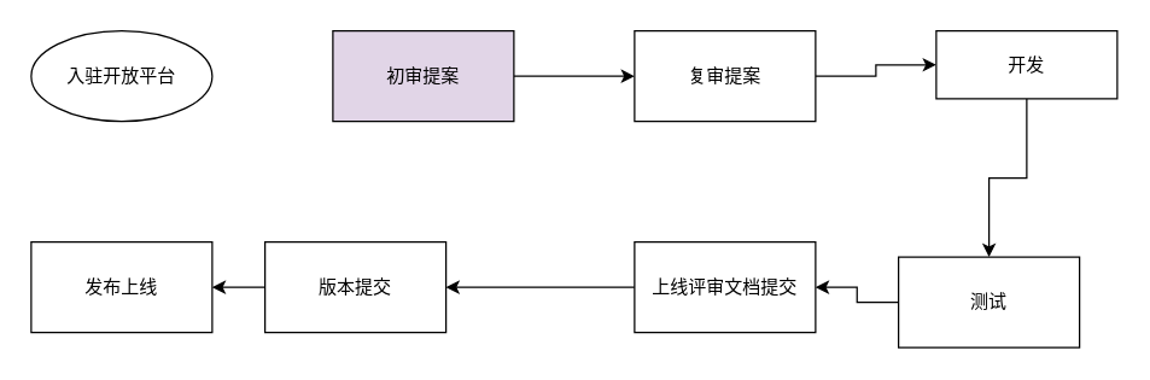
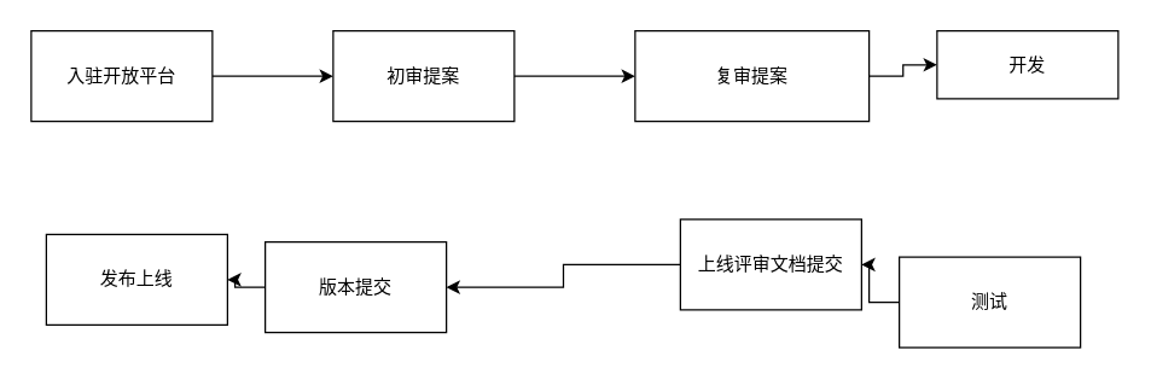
  <mxCell id="0" />
  <mxCell id="1" parent="0" />
- <mxCell id="3" value="入驻开放平台" style="ellipse;whiteSpace=wrap;html=1;" vertex="1" parent="1"><mxGeometry x="20" y="20" width="120" height="60" as="geometry" /></mxCell>
+ <mxCell id="2" value="" style="edgeStyle=orthogonalEdgeStyle;rounded=0;orthogonalLoop=1;jettySize=auto;html=1;" edge="1" parent="1" source="3" target="5"><mxGeometry relative="1" as="geometry" /></mxCell>
+ <mxCell id="3" value="入驻开放平台" style="rounded=0;whiteSpace=wrap;html=1;" vertex="1" parent="1"><mxGeometry x="20" y="20" width="120" height="60" as="geometry" /></mxCell>
  <mxCell id="4" value="" style="edgeStyle=orthogonalEdgeStyle;rounded=0;orthogonalLoop=1;jettySize=auto;html=1;" edge="1" parent="1" source="5" target="7"><mxGeometry relative="1" as="geometry" /></mxCell>
- <mxCell id="5" value="初审提案" style="rounded=0;whiteSpace=wrap;html=1;fillColor=#e1d5e7;" vertex="1" parent="1"><mxGeometry x="220" y="20" width="120" height="60" as="geometry" /></mxCell>
+ <mxCell id="5" value="初审提案" style="rounded=0;whiteSpace=wrap;html=1;" vertex="1" parent="1"><mxGeometry x="220" y="20" width="120" height="60" as="geometry" /></mxCell>
  <mxCell id="6" value="" style="edgeStyle=orthogonalEdgeStyle;rounded=0;orthogonalLoop=1;jettySize=auto;html=1;" edge="1" parent="1" source="7" target="9"><mxGeometry relative="1" as="geometry" /></mxCell>
- <mxCell id="7" value="复审提案" style="rounded=0;whiteSpace=wrap;html=1;" vertex="1" parent="1"><mxGeometry x="420" y="20" width="120" height="60" as="geometry" /></mxCell>
- <mxCell id="8" value="" style="edgeStyle=orthogonalEdgeStyle;rounded=0;orthogonalLoop=1;jettySize=auto;html=1;" edge="1" parent="1" source="9" target="11"><mxGeometry relative="1" as="geometry" /></mxCell>
+ <mxCell id="7" value="复审提案" style="rounded=0;whiteSpace=wrap;html=1;" vertex="1" parent="1"><mxGeometry x="420" y="20" width="155" height="60" as="geometry" /></mxCell>
  <mxCell id="9" value="开发" style="rounded=0;whiteSpace=wrap;html=1;" vertex="1" parent="1"><mxGeometry x="620" y="20" width="120" height="45" as="geometry" /></mxCell>
  <mxCell id="10" value="" style="edgeStyle=orthogonalEdgeStyle;rounded=0;orthogonalLoop=1;jettySize=auto;html=1;" edge="1" parent="1" source="11" target="13"><mxGeometry relative="1" as="geometry" /></mxCell>
  <mxCell id="11" value="测试" style="rounded=0;whiteSpace=wrap;html=1;" vertex="1" parent="1"><mxGeometry x="595" y="170" width="120" height="60" as="geometry" /></mxCell>
  <mxCell id="12" value="" style="edgeStyle=orthogonalEdgeStyle;rounded=0;orthogonalLoop=1;jettySize=auto;html=1;" edge="1" parent="1" source="13" target="15"><mxGeometry relative="1" as="geometry" /></mxCell>
- <mxCell id="13" value="上线评审文档提交" style="rounded=0;whiteSpace=wrap;html=1;" vertex="1" parent="1"><mxGeometry x="420" y="160" width="120" height="60" as="geometry" /></mxCell>
+ <mxCell id="13" value="上线评审文档提交" style="rounded=0;whiteSpace=wrap;html=1;" vertex="1" parent="1"><mxGeometry x="450" y="145" width="120" height="60" as="geometry" /></mxCell>
  <mxCell id="14" value="" style="edgeStyle=orthogonalEdgeStyle;rounded=0;orthogonalLoop=1;jettySize=auto;html=1;" edge="1" parent="1" source="15" target="16"><mxGeometry relative="1" as="geometry" /></mxCell>
  <mxCell id="15" value="版本提交" style="rounded=0;whiteSpace=wrap;html=1;" vertex="1" parent="1"><mxGeometry x="175" y="160" width="120" height="60" as="geometry" /></mxCell>
- <mxCell id="16" value="发布上线" style="rounded=0;whiteSpace=wrap;html=1;" vertex="1" parent="1"><mxGeometry x="20" y="160" width="120" height="60" as="geometry" /></mxCell>
+ <mxCell id="16" value="发布上线" style="rounded=0;whiteSpace=wrap;html=1;" vertex="1" parent="1"><mxGeometry x="30" y="155" width="120" height="60" as="geometry" /></mxCell>
